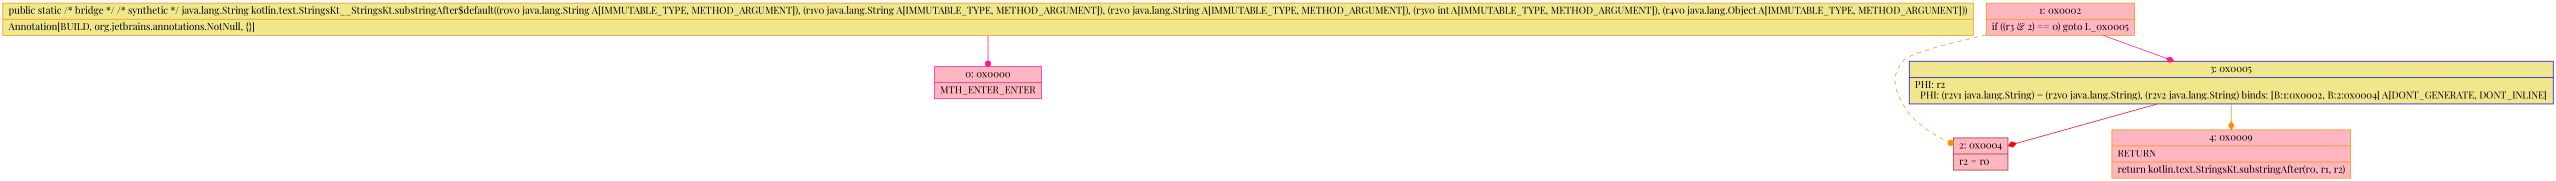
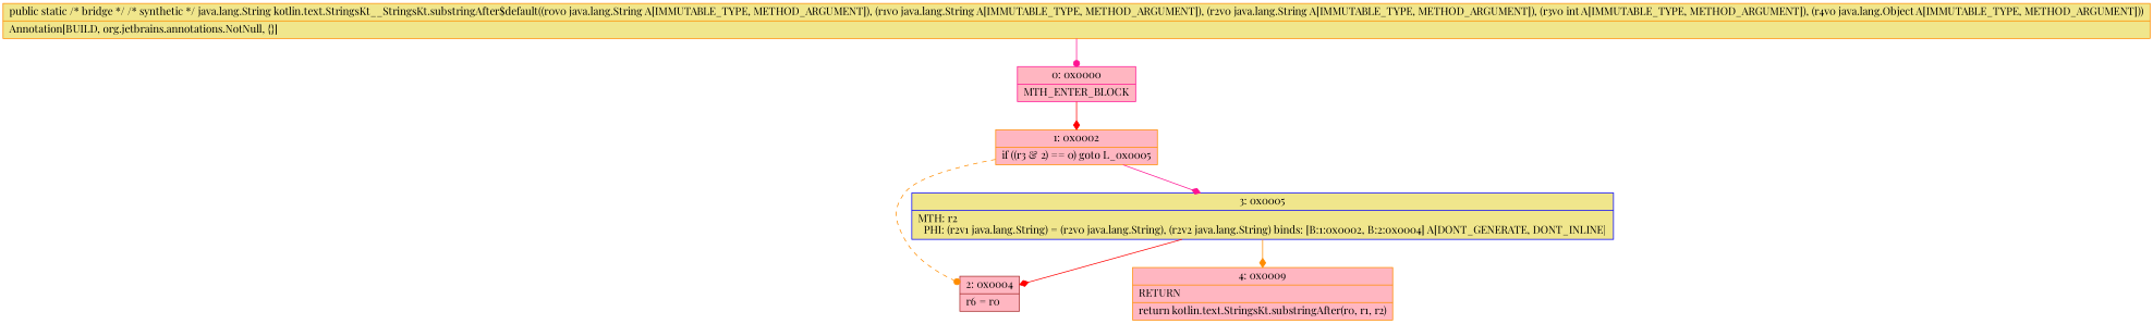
  digraph {
    fontname="Playfair Display"
    node [color=darkorange fillcolor=lightpink fontname="Playfair Display" shape=record style=filled]
    edge [arrowhead=diamond color=red fontname="Playfair Display"]
-   n1 [color=deeppink label="{0\:\ 0x0000|MTH_ENTER_ENTER\l}"]
+   n1 [color=deeppink label="{0\:\ 0x0000|MTH_ENTER_BLOCK\l}"]
    n2 [label="{1\:\ 0x0002|if ((r3 & 2) == 0) goto L_0x0005\l}"]
-   n3 [color=brown label="{2\:\ 0x0004|r2 = r0\l}"]
-   n4 [color=blue fillcolor=khaki label="{3\:\ 0x0005|PHI: r2 \l  PHI: (r2v1 java.lang.String) = (r2v0 java.lang.String), (r2v2 java.lang.String) binds: [B:1:0x0002, B:2:0x0004] A[DONT_GENERATE, DONT_INLINE]\l}"]
+   n3 [color=brown label="{2\:\ 0x0004|r6 = r0\l}"]
+   n4 [color=blue fillcolor=khaki label="{3\:\ 0x0005|MTH: r2 \l  PHI: (r2v1 java.lang.String) = (r2v0 java.lang.String), (r2v2 java.lang.String) binds: [B:1:0x0002, B:2:0x0004] A[DONT_GENERATE, DONT_INLINE]\l}"]
    n5 [label="{4\:\ 0x0009|RETURN\l|return kotlin.text.StringsKt.substringAfter(r0, r1, r2)\l}"]
    n6 [fillcolor=khaki label="{public static \/* bridge *\/ \/* synthetic *\/ java.lang.String kotlin.text.StringsKt__StringsKt.substringAfter$default((r0v0 java.lang.String A[IMMUTABLE_TYPE, METHOD_ARGUMENT]), (r1v0 java.lang.String A[IMMUTABLE_TYPE, METHOD_ARGUMENT]), (r2v0 java.lang.String A[IMMUTABLE_TYPE, METHOD_ARGUMENT]), (r3v0 int A[IMMUTABLE_TYPE, METHOD_ARGUMENT]), (r4v0 java.lang.Object A[IMMUTABLE_TYPE, METHOD_ARGUMENT]))  | Annotation[BUILD, org.jetbrains.annotations.NotNull, \{\}]\l}"]
+   n1 -> n2
    n2 -> n3 [arrowhead=dot color=darkorange style=dashed]
    n2 -> n4 [color=deeppink]
    n4 -> n3
    n4 -> n5 [color=darkorange]
    n6 -> n1 [arrowhead=dot color=deeppink]
  }
